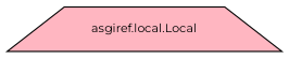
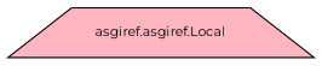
  digraph {
    rankdir=LR
    fontname=Montserrat
-   n1 [color=black fillcolor=lightpink fontname=Montserrat fontsize=10 height=0.2 label="asgiref.local.Local" shape=trapezium style=filled width=0.4]
+   n1 [color=black fillcolor=lightpink fontname=Montserrat fontsize=10 height=0.2 label="asgiref.asgiref.Local" shape=trapezium style=filled width=0.4]
  }
